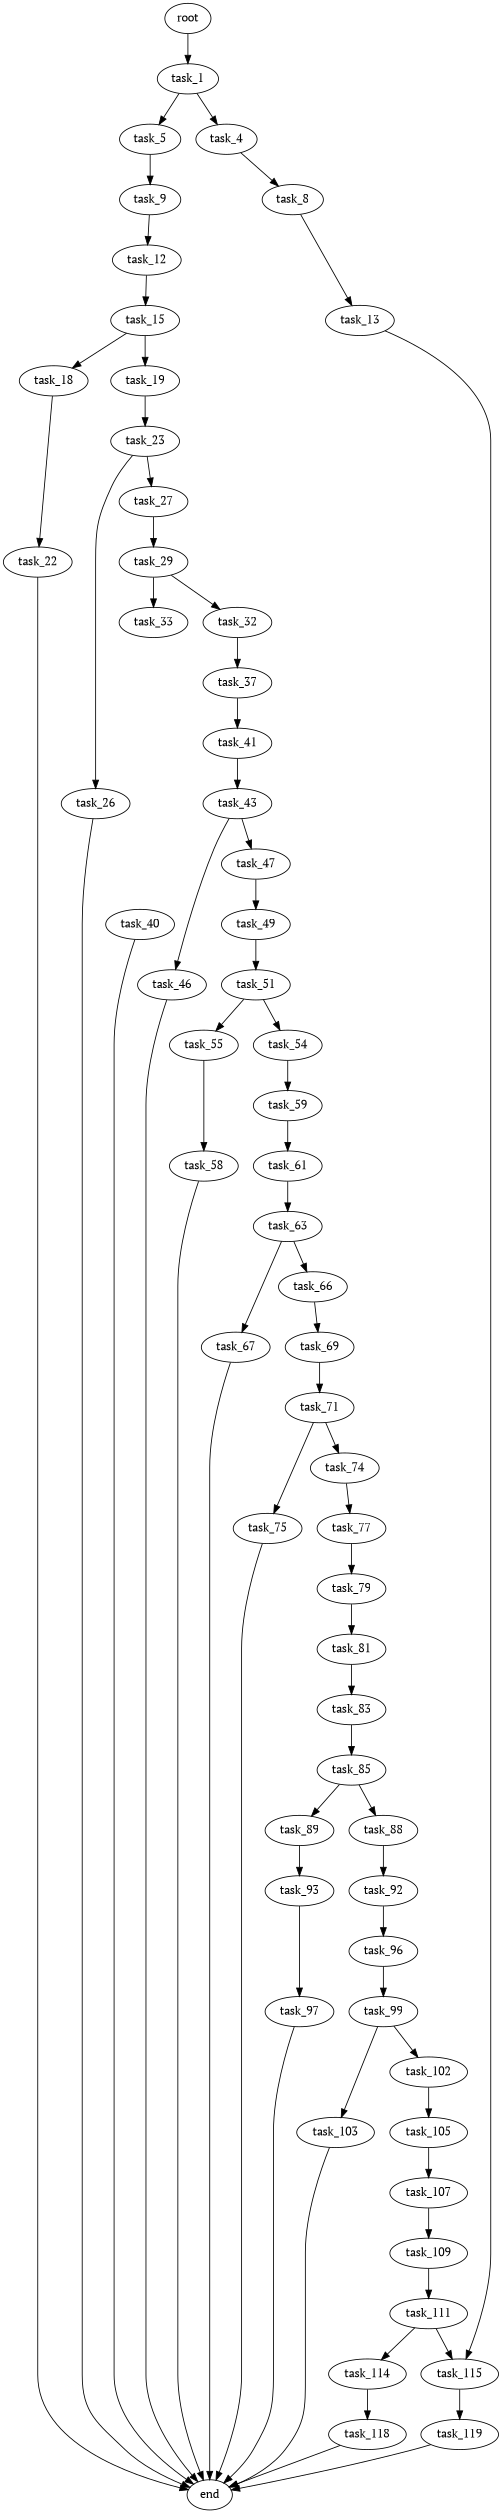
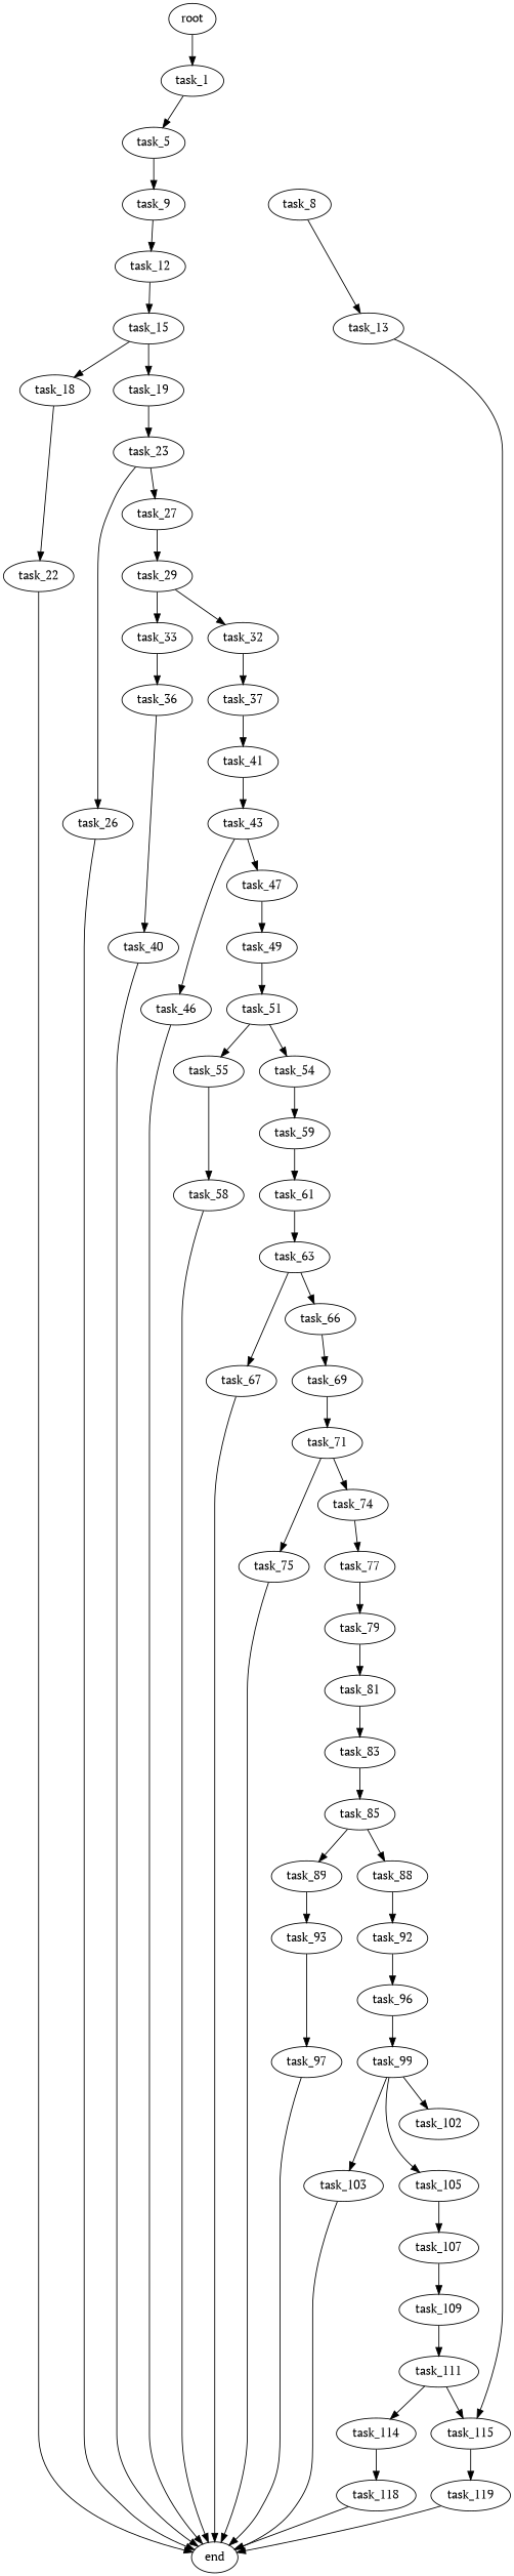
  digraph {
    fontname="PT Serif"
    node [fontname="PT Serif"]
    edge [fontname="PT Serif"]
    root
    task_1
-   task_4
    task_5
    task_8
    task_9
    task_13
    task_12
    task_115
    task_15
    task_18
    task_19
    task_22
    task_23
    end
    task_26
    task_27
    task_29
    task_32
    task_33
    task_37
+   task_36
    task_41
    task_40
    task_43
    task_46
    task_47
    task_49
    task_51
    task_54
    task_55
    task_59
    task_58
    task_61
    task_63
    task_66
    task_67
    task_69
    task_71
    task_74
    task_75
    task_77
    task_79
    task_81
    task_83
    task_85
    task_88
    task_89
    task_92
    task_93
    task_96
    task_97
    task_99
    task_102
    task_103
    task_105
    task_107
    task_109
    task_111
    task_114
    task_118
    task_119
    root -> task_1
-   task_1 -> task_4
    task_1 -> task_5
-   task_4 -> task_8
    task_5 -> task_9
    task_8 -> task_13
    task_9 -> task_12
    task_13 -> task_115
    task_12 -> task_15
    task_115 -> task_119
    task_15 -> task_18
    task_15 -> task_19
    task_18 -> task_22
    task_19 -> task_23
    task_22 -> end
    task_23 -> task_26
    task_23 -> task_27
    task_26 -> end
    task_27 -> task_29
    task_29 -> task_32
    task_29 -> task_33
    task_32 -> task_37
+   task_33 -> task_36
    task_37 -> task_41
+   task_36 -> task_40
    task_41 -> task_43
    task_40 -> end
    task_43 -> task_46
    task_43 -> task_47
    task_46 -> end
    task_47 -> task_49
    task_49 -> task_51
    task_51 -> task_54
    task_51 -> task_55
    task_54 -> task_59
    task_55 -> task_58
    task_59 -> task_61
    task_58 -> end
    task_61 -> task_63
    task_63 -> task_66
    task_63 -> task_67
    task_66 -> task_69
    task_67 -> end
    task_69 -> task_71
    task_71 -> task_74
    task_71 -> task_75
    task_74 -> task_77
    task_75 -> end
    task_77 -> task_79
    task_79 -> task_81
    task_81 -> task_83
    task_83 -> task_85
    task_85 -> task_88
    task_85 -> task_89
    task_88 -> task_92
    task_89 -> task_93
    task_92 -> task_96
    task_93 -> task_97
    task_96 -> task_99
    task_97 -> end
    task_99 -> task_102
    task_99 -> task_103
-   task_102 -> task_105
+   task_99 -> task_105
    task_103 -> end
    task_105 -> task_107
    task_107 -> task_109
    task_109 -> task_111
    task_111 -> task_115
    task_111 -> task_114
    task_114 -> task_118
    task_118 -> end
    task_119 -> end
  }
